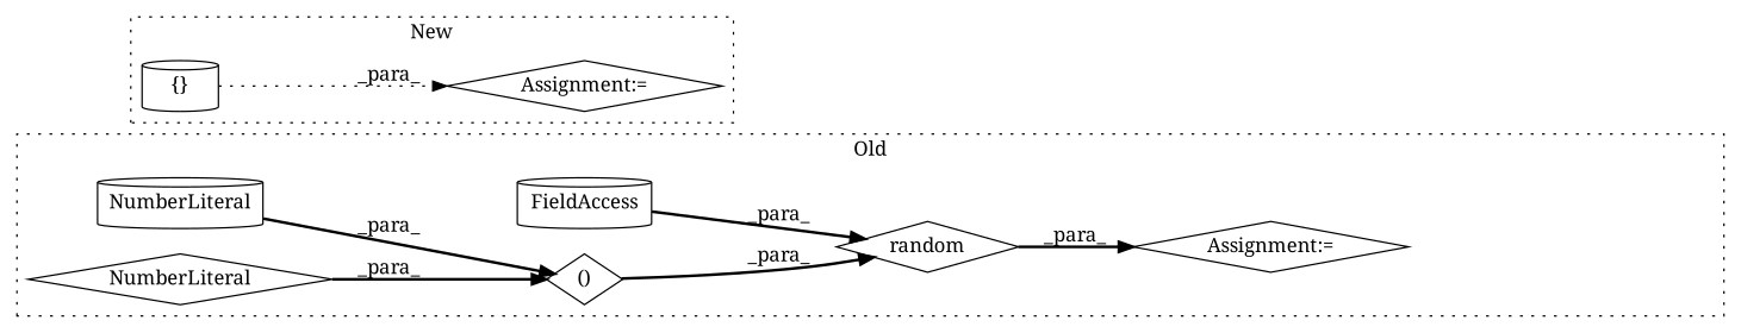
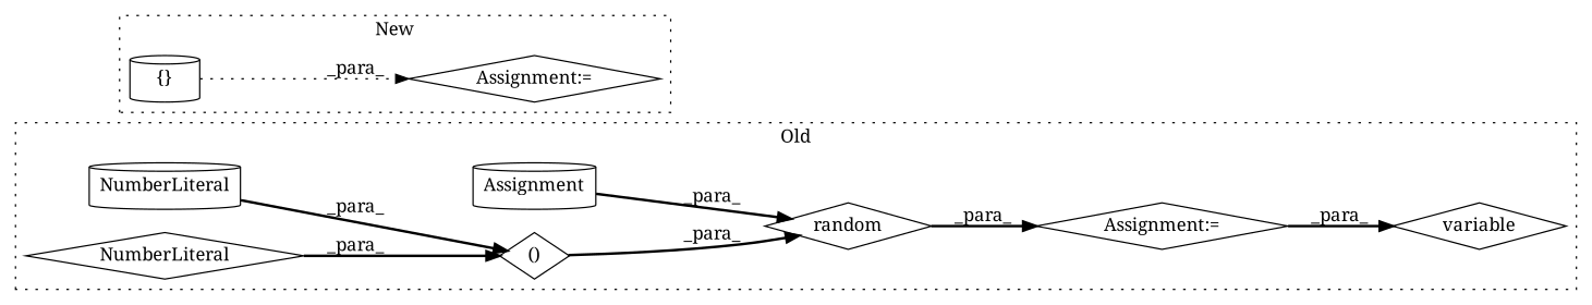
  digraph {
    fontname="Noto Serif"
    rankdir=LR
    node [a=32 fontname="Noto Serif" l=1 s=41373 shape=diamond]
    edge [fontname="Noto Serif" style=bold]
    n1 [l="12,2" label=random s="41361,41392"]
-   n2 [a=22 l=12 label=FieldAccess s=41348 shape=cylinder]
+   n2 [a=22 l=12 label=Assignment s=41348 shape=cylinder]
    n3 [a=7 label="Assignment:=" s=41347]
    n4 [a=106 l=19 label="()"]
    n5 [a=34 l=3 label=NumberLiteral s=41389 shape=cylinder]
    n6 [a=34 l=3 label=NumberLiteral]
+   n7 [l="9,1" label=variable s="41420,41432"]
    n8 [a=4 l="1,1" label="{}" s="36725,36823" shape=cylinder]
    n9 [a=7 label="Assignment:=" s=36697]
    subgraph cluster_1 {
      label=Old
      style=dotted
      n1
      n2
      n3
      n4
      n5
      n6
+     n7
    }
    subgraph cluster_2 {
      label=New
      style=dotted
      n8
      n9
    }
    n1 -> n3 [label=_para_]
    n2 -> n1 [label=_para_]
+   n3 -> n7 [label=_para_]
    n4 -> n1 [label=_para_]
    n5 -> n4 [label=_para_]
    n6 -> n4 [label=_para_]
    n8 -> n9 [label=_para_ style=dotted]
  }
